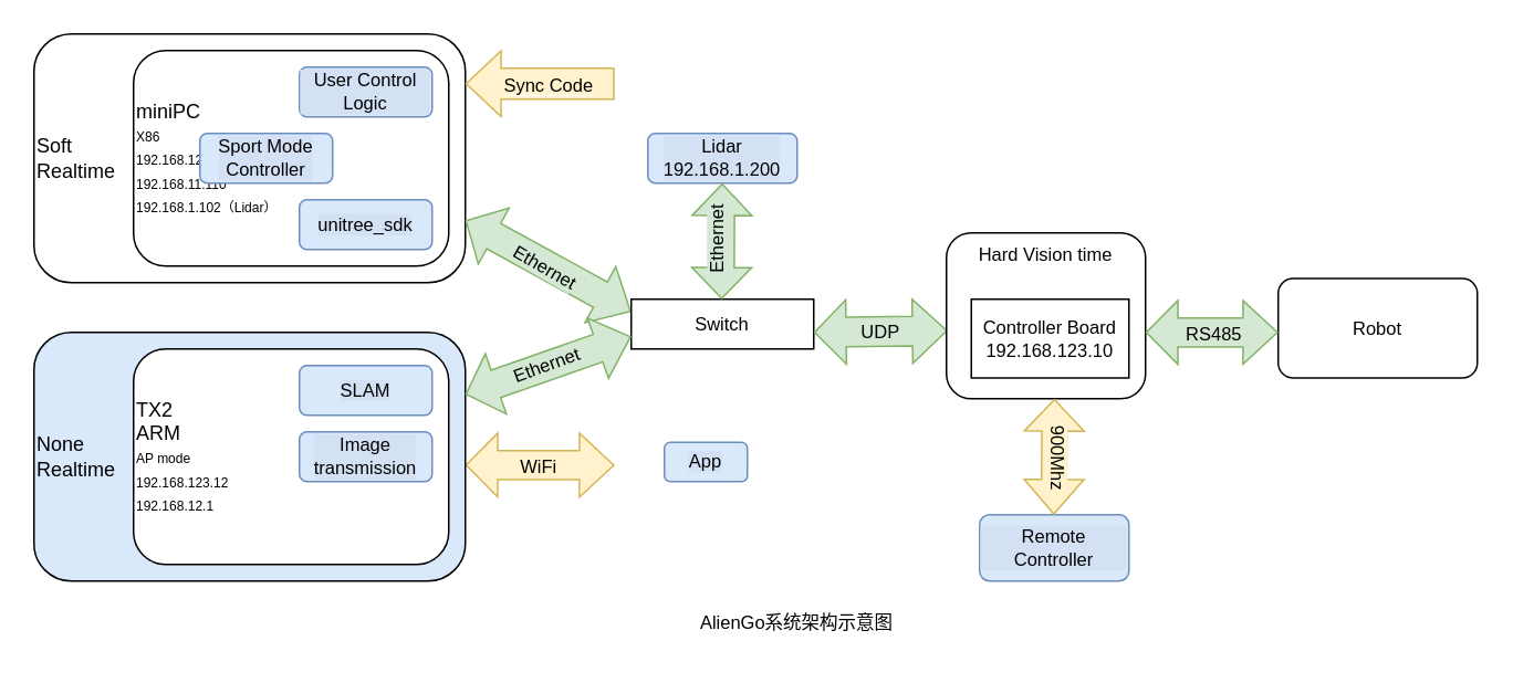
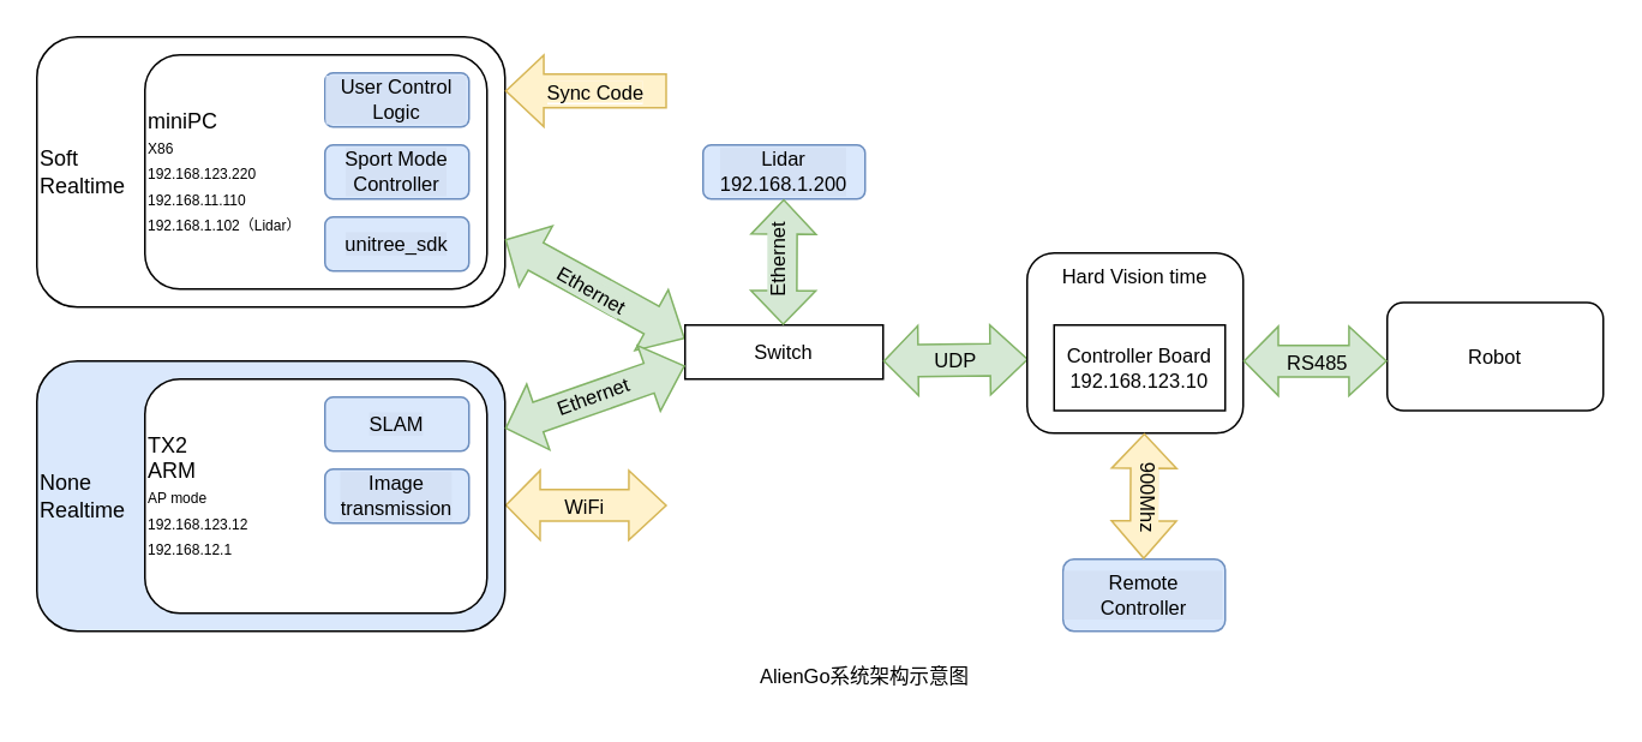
  <mxCell id="0" />
  <mxCell id="1" parent="0" />
  <mxCell id="2" value="Soft &lt;br&gt;Realtime" style="rounded=1;whiteSpace=wrap;html=1;align=left;" parent="1" vertex="1"><mxGeometry x="20" y="20" width="260" height="150" as="geometry" /></mxCell>
  <mxCell id="3" value="miniPC&lt;br&gt;&lt;font style=&quot;font-size: 8px&quot;&gt;X86&lt;br style=&quot;font-size: 8px&quot;&gt;192.168.123.220&lt;br&gt;192.168.11.110&lt;br&gt;192.168.1.102（Lidar）&lt;br&gt;&lt;/font&gt;" style="rounded=1;whiteSpace=wrap;html=1;align=left;" parent="1" vertex="1"><mxGeometry x="80" y="30" width="190" height="130" as="geometry" /></mxCell>
  <mxCell id="4" value="User Control Logic" style="rounded=1;whiteSpace=wrap;html=1;fontSize=11;fillColor=#dae8fc;strokeColor=#6c8ebf;labelBackgroundColor=#D4E1F5;labelBorderColor=none;gradientColor=none;" parent="1" vertex="1"><mxGeometry x="180" y="40" width="80" height="30" as="geometry" /></mxCell>
- <mxCell id="5" value="Sport Mode&lt;br&gt;Controller" style="rounded=1;whiteSpace=wrap;html=1;fontSize=11;fillColor=#dae8fc;strokeColor=#6c8ebf;labelBackgroundColor=#D4E1F5;labelBorderColor=none;gradientColor=none;" parent="1" vertex="1"><mxGeometry x="120" y="80" width="80" height="30" as="geometry" /></mxCell>
+ <mxCell id="5" value="Sport Mode&lt;br&gt;Controller" style="rounded=1;whiteSpace=wrap;html=1;fontSize=11;fillColor=#dae8fc;strokeColor=#6c8ebf;labelBackgroundColor=#D4E1F5;labelBorderColor=none;gradientColor=none;" parent="1" vertex="1"><mxGeometry x="180" y="80" width="80" height="30" as="geometry" /></mxCell>
  <mxCell id="6" value="unitree_sdk" style="rounded=1;whiteSpace=wrap;html=1;fontSize=11;fillColor=#dae8fc;strokeColor=#6c8ebf;labelBackgroundColor=#D4E1F5;labelBorderColor=none;gradientColor=none;" parent="1" vertex="1"><mxGeometry x="180" y="120" width="80" height="30" as="geometry" /></mxCell>
- <mxCell id="7" value="App" style="rounded=1;whiteSpace=wrap;html=1;fontSize=11;fillColor=#dae8fc;strokeColor=#6c8ebf;labelBackgroundColor=#D4E1F5;labelBorderColor=none;gradientColor=none;" parent="1" vertex="1"><mxGeometry x="400" y="266.25" width="50" height="23.75" as="geometry" /></mxCell>
  <mxCell id="8" value="" style="shape=flexArrow;endArrow=classic;startArrow=classic;html=1;rounded=0;fontSize=11;width=17.5;endSize=6.575;fillColor=#fff2cc;strokeColor=#d6b656;labelBackgroundColor=#FFF2CC;" parent="1" edge="1"><mxGeometry width="100" height="100" relative="1" as="geometry"><mxPoint x="280" y="280" as="sourcePoint" /><mxPoint x="370" y="280.14" as="targetPoint" /></mxGeometry></mxCell>
  <mxCell id="9" value="WiFi" style="edgeLabel;html=1;align=center;verticalAlign=middle;resizable=0;points=[];fontSize=11;labelBackgroundColor=#FFF2CC;" parent="8" vertex="1" connectable="0"><mxGeometry x="-0.174" relative="1" as="geometry"><mxPoint x="7" as="offset" /></mxGeometry></mxCell>
  <mxCell id="10" value="" style="shape=flexArrow;endArrow=classic;startArrow=classic;html=1;rounded=0;fontSize=11;width=17.5;endSize=6.575;fillColor=#d5e8d4;strokeColor=#82b366;labelBackgroundColor=#D5E8D4;exitX=1;exitY=0.75;exitDx=0;exitDy=0;entryX=0;entryY=0.25;entryDx=0;entryDy=0;" parent="1" source="2" target="16" edge="1"><mxGeometry width="100" height="100" relative="1" as="geometry"><mxPoint x="280" y="150" as="sourcePoint" /><mxPoint x="370" y="150" as="targetPoint" /></mxGeometry></mxCell>
  <mxCell id="11" value="Ethernet" style="edgeLabel;html=1;align=center;verticalAlign=middle;resizable=0;points=[];fontSize=11;labelBackgroundColor=#D5E8D4;rotation=30;" parent="10" vertex="1" connectable="0"><mxGeometry x="-0.174" relative="1" as="geometry"><mxPoint x="7" y="5" as="offset" /></mxGeometry></mxCell>
  <mxCell id="12" value="None&lt;br&gt;Realtime" style="rounded=1;whiteSpace=wrap;html=1;align=left;fillColor=#dae8fc;" parent="1" vertex="1"><mxGeometry x="20" y="200" width="260" height="150" as="geometry" /></mxCell>
  <mxCell id="13" value="TX2&lt;br&gt;ARM&lt;br&gt;&lt;font style=&quot;font-size: 8px&quot;&gt;AP mode&lt;br style=&quot;font-size: 8px&quot;&gt;192.168.123.12&lt;br&gt;192.168.12.1&lt;br&gt;&lt;/font&gt;" style="rounded=1;whiteSpace=wrap;html=1;align=left;" parent="1" vertex="1"><mxGeometry x="80" y="210" width="190" height="130" as="geometry" /></mxCell>
  <mxCell id="14" value="SLAM" style="rounded=1;whiteSpace=wrap;html=1;fontSize=11;fillColor=#dae8fc;strokeColor=#6c8ebf;labelBackgroundColor=#D4E1F5;labelBorderColor=none;gradientColor=none;" parent="1" vertex="1"><mxGeometry x="180" y="220" width="80" height="30" as="geometry" /></mxCell>
  <mxCell id="15" value="Image&lt;br&gt;transmission" style="rounded=1;whiteSpace=wrap;html=1;fontSize=11;fillColor=#dae8fc;strokeColor=#6c8ebf;labelBackgroundColor=#D4E1F5;labelBorderColor=none;gradientColor=none;" parent="1" vertex="1"><mxGeometry x="180" y="260" width="80" height="30" as="geometry" /></mxCell>
  <mxCell id="16" value="Switch" style="rounded=0;whiteSpace=wrap;html=1;fontSize=11;" parent="1" vertex="1"><mxGeometry x="380" y="180" width="110" height="30" as="geometry" /></mxCell>
  <mxCell id="17" value="" style="shape=flexArrow;endArrow=classic;startArrow=classic;html=1;rounded=0;fontSize=11;width=17.5;endSize=6.575;fillColor=#d5e8d4;strokeColor=#82b366;labelBackgroundColor=#D5E8D4;exitX=1;exitY=0.25;exitDx=0;exitDy=0;entryX=0;entryY=0.75;entryDx=0;entryDy=0;" parent="1" source="12" target="16" edge="1"><mxGeometry width="100" height="100" relative="1" as="geometry"><mxPoint x="280" y="210" as="sourcePoint" /><mxPoint x="370" y="210" as="targetPoint" /></mxGeometry></mxCell>
  <mxCell id="18" value="Ethernet" style="edgeLabel;html=1;align=center;verticalAlign=middle;resizable=0;points=[];fontSize=11;labelBackgroundColor=#D5E8D4;rotation=-20;" parent="17" vertex="1" connectable="0"><mxGeometry x="-0.174" relative="1" as="geometry"><mxPoint x="7" y="-3" as="offset" /></mxGeometry></mxCell>
  <mxCell id="19" value="Lidar&lt;br&gt;192.168.1.200" style="rounded=1;whiteSpace=wrap;html=1;labelBackgroundColor=#D4E1F5;fontSize=11;labelBorderColor=none;fillColor=#dae8fc;strokeColor=#6c8ebf;gradientColor=none;" parent="1" vertex="1"><mxGeometry x="390" y="80" width="90" height="30" as="geometry" /></mxCell>
  <mxCell id="20" value="" style="shape=flexArrow;endArrow=classic;html=1;rounded=0;labelBackgroundColor=#FFF2CC;fontSize=11;fontColor=#000000;width=18.621;endSize=6.676;fillColor=#fff2cc;strokeColor=#d6b656;" parent="1" edge="1"><mxGeometry width="50" height="50" relative="1" as="geometry"><mxPoint x="370" y="50" as="sourcePoint" /><mxPoint x="280" y="50" as="targetPoint" /></mxGeometry></mxCell>
  <mxCell id="21" value="&lt;span style=&quot;background-color: rgb(255 , 242 , 204)&quot;&gt;Sync Code&lt;/span&gt;" style="edgeLabel;html=1;align=center;verticalAlign=middle;resizable=0;points=[];fontSize=11;fontColor=#000000;" parent="20" vertex="1" connectable="0"><mxGeometry x="0.218" relative="1" as="geometry"><mxPoint x="14" as="offset" /></mxGeometry></mxCell>
  <mxCell id="22" value="" style="shape=flexArrow;endArrow=classic;startArrow=classic;html=1;rounded=0;fontSize=11;width=15;endSize=5.864;fillColor=#d5e8d4;strokeColor=#82b366;labelBackgroundColor=#D5E8D4;" parent="1" edge="1"><mxGeometry width="100" height="100" relative="1" as="geometry"><mxPoint x="434.84" y="110" as="sourcePoint" /><mxPoint x="434.5" y="180" as="targetPoint" /></mxGeometry></mxCell>
  <mxCell id="23" value="Ethernet" style="edgeLabel;html=1;align=center;verticalAlign=top;resizable=0;points=[];fontSize=11;labelBackgroundColor=#D5E8D4;horizontal=0;" parent="22" vertex="1" connectable="0"><mxGeometry x="-0.174" relative="1" as="geometry"><mxPoint x="-15" y="6" as="offset" /></mxGeometry></mxCell>
  <mxCell id="24" value="" style="shape=flexArrow;endArrow=classic;startArrow=classic;html=1;rounded=0;fontSize=11;width=17.714;endSize=6.575;fillColor=#d5e8d4;strokeColor=#82b366;labelBackgroundColor=#D5E8D4;entryX=0.006;entryY=0.59;entryDx=0;entryDy=0;entryPerimeter=0;" parent="1" target="26" edge="1"><mxGeometry width="100" height="100" relative="1" as="geometry"><mxPoint x="490" y="200" as="sourcePoint" /><mxPoint x="550" y="200" as="targetPoint" /></mxGeometry></mxCell>
  <mxCell id="25" value="UDP" style="edgeLabel;html=1;align=center;verticalAlign=middle;resizable=0;points=[];fontSize=11;labelBackgroundColor=#D5E8D4;" parent="24" vertex="1" connectable="0"><mxGeometry x="-0.174" relative="1" as="geometry"><mxPoint x="7" as="offset" /></mxGeometry></mxCell>
  <mxCell id="26" value="&lt;span style=&quot;&quot;&gt;Hard Vision time&lt;/span&gt;" style="rounded=1;whiteSpace=wrap;html=1;labelBackgroundColor=#FFFFFF;labelBorderColor=none;fontSize=11;fontColor=#000000;gradientColor=none;verticalAlign=top;" parent="1" vertex="1"><mxGeometry x="570" y="140" width="120" height="100" as="geometry" /></mxCell>
  <mxCell id="27" value="Controller Board&lt;br&gt;192.168.123.10" style="rounded=0;whiteSpace=wrap;html=1;fontSize=11;" parent="1" vertex="1"><mxGeometry x="585" y="180" width="95" height="47.5" as="geometry" /></mxCell>
  <mxCell id="28" value="Remote Controller" style="rounded=1;whiteSpace=wrap;html=1;labelBackgroundColor=#D4E1F5;fontSize=11;labelBorderColor=none;fillColor=#dae8fc;strokeColor=#6c8ebf;gradientColor=none;" parent="1" vertex="1"><mxGeometry x="590" y="310" width="90" height="40" as="geometry" /></mxCell>
  <mxCell id="29" value="" style="shape=flexArrow;endArrow=classic;startArrow=classic;html=1;rounded=0;fontSize=11;width=15;endSize=6.575;fillColor=#fff2cc;strokeColor=#d6b656;labelBackgroundColor=#FFF2CC;" parent="1" edge="1"><mxGeometry width="100" height="100" relative="1" as="geometry"><mxPoint x="635.1" y="240" as="sourcePoint" /><mxPoint x="634.76" y="310" as="targetPoint" /></mxGeometry></mxCell>
  <mxCell id="30" value="900Mhz" style="edgeLabel;html=1;align=center;verticalAlign=top;resizable=0;points=[];fontSize=11;labelBackgroundColor=#FFF2CC;horizontal=0;rotation=-180;" parent="29" vertex="1" connectable="0"><mxGeometry x="-0.174" relative="1" as="geometry"><mxPoint x="15" y="6" as="offset" /></mxGeometry></mxCell>
  <mxCell id="31" value="&lt;span style=&quot;&quot;&gt;Robot&lt;/span&gt;" style="rounded=1;whiteSpace=wrap;html=1;labelBackgroundColor=#FFFFFF;labelBorderColor=none;fontSize=11;fontColor=#000000;gradientColor=none;" parent="1" vertex="1"><mxGeometry x="770" y="167.5" width="120" height="60" as="geometry" /></mxCell>
  <mxCell id="32" value="" style="shape=flexArrow;endArrow=classic;startArrow=classic;html=1;rounded=0;fontSize=11;width=17.5;endSize=6.575;fillColor=#d5e8d4;strokeColor=#82b366;labelBackgroundColor=#D5E8D4;" parent="1" edge="1"><mxGeometry width="100" height="100" relative="1" as="geometry"><mxPoint x="690" y="200" as="sourcePoint" /><mxPoint x="770" y="200" as="targetPoint" /></mxGeometry></mxCell>
  <mxCell id="33" value="RS485" style="edgeLabel;html=1;align=center;verticalAlign=middle;resizable=0;points=[];fontSize=11;labelBackgroundColor=#D5E8D4;" parent="32" vertex="1" connectable="0"><mxGeometry x="-0.174" relative="1" as="geometry"><mxPoint x="7" as="offset" /></mxGeometry></mxCell>
  <mxCell id="34" value="AlienGo系统架构示意图" style="text;html=1;strokeColor=none;fillColor=none;align=center;verticalAlign=middle;whiteSpace=wrap;rounded=0;labelBackgroundColor=#FFFFFF;labelBorderColor=none;fontSize=11;fontColor=#000000;" parent="1" vertex="1"><mxGeometry x="390" y="360" width="180" height="30" as="geometry" /></mxCell>
